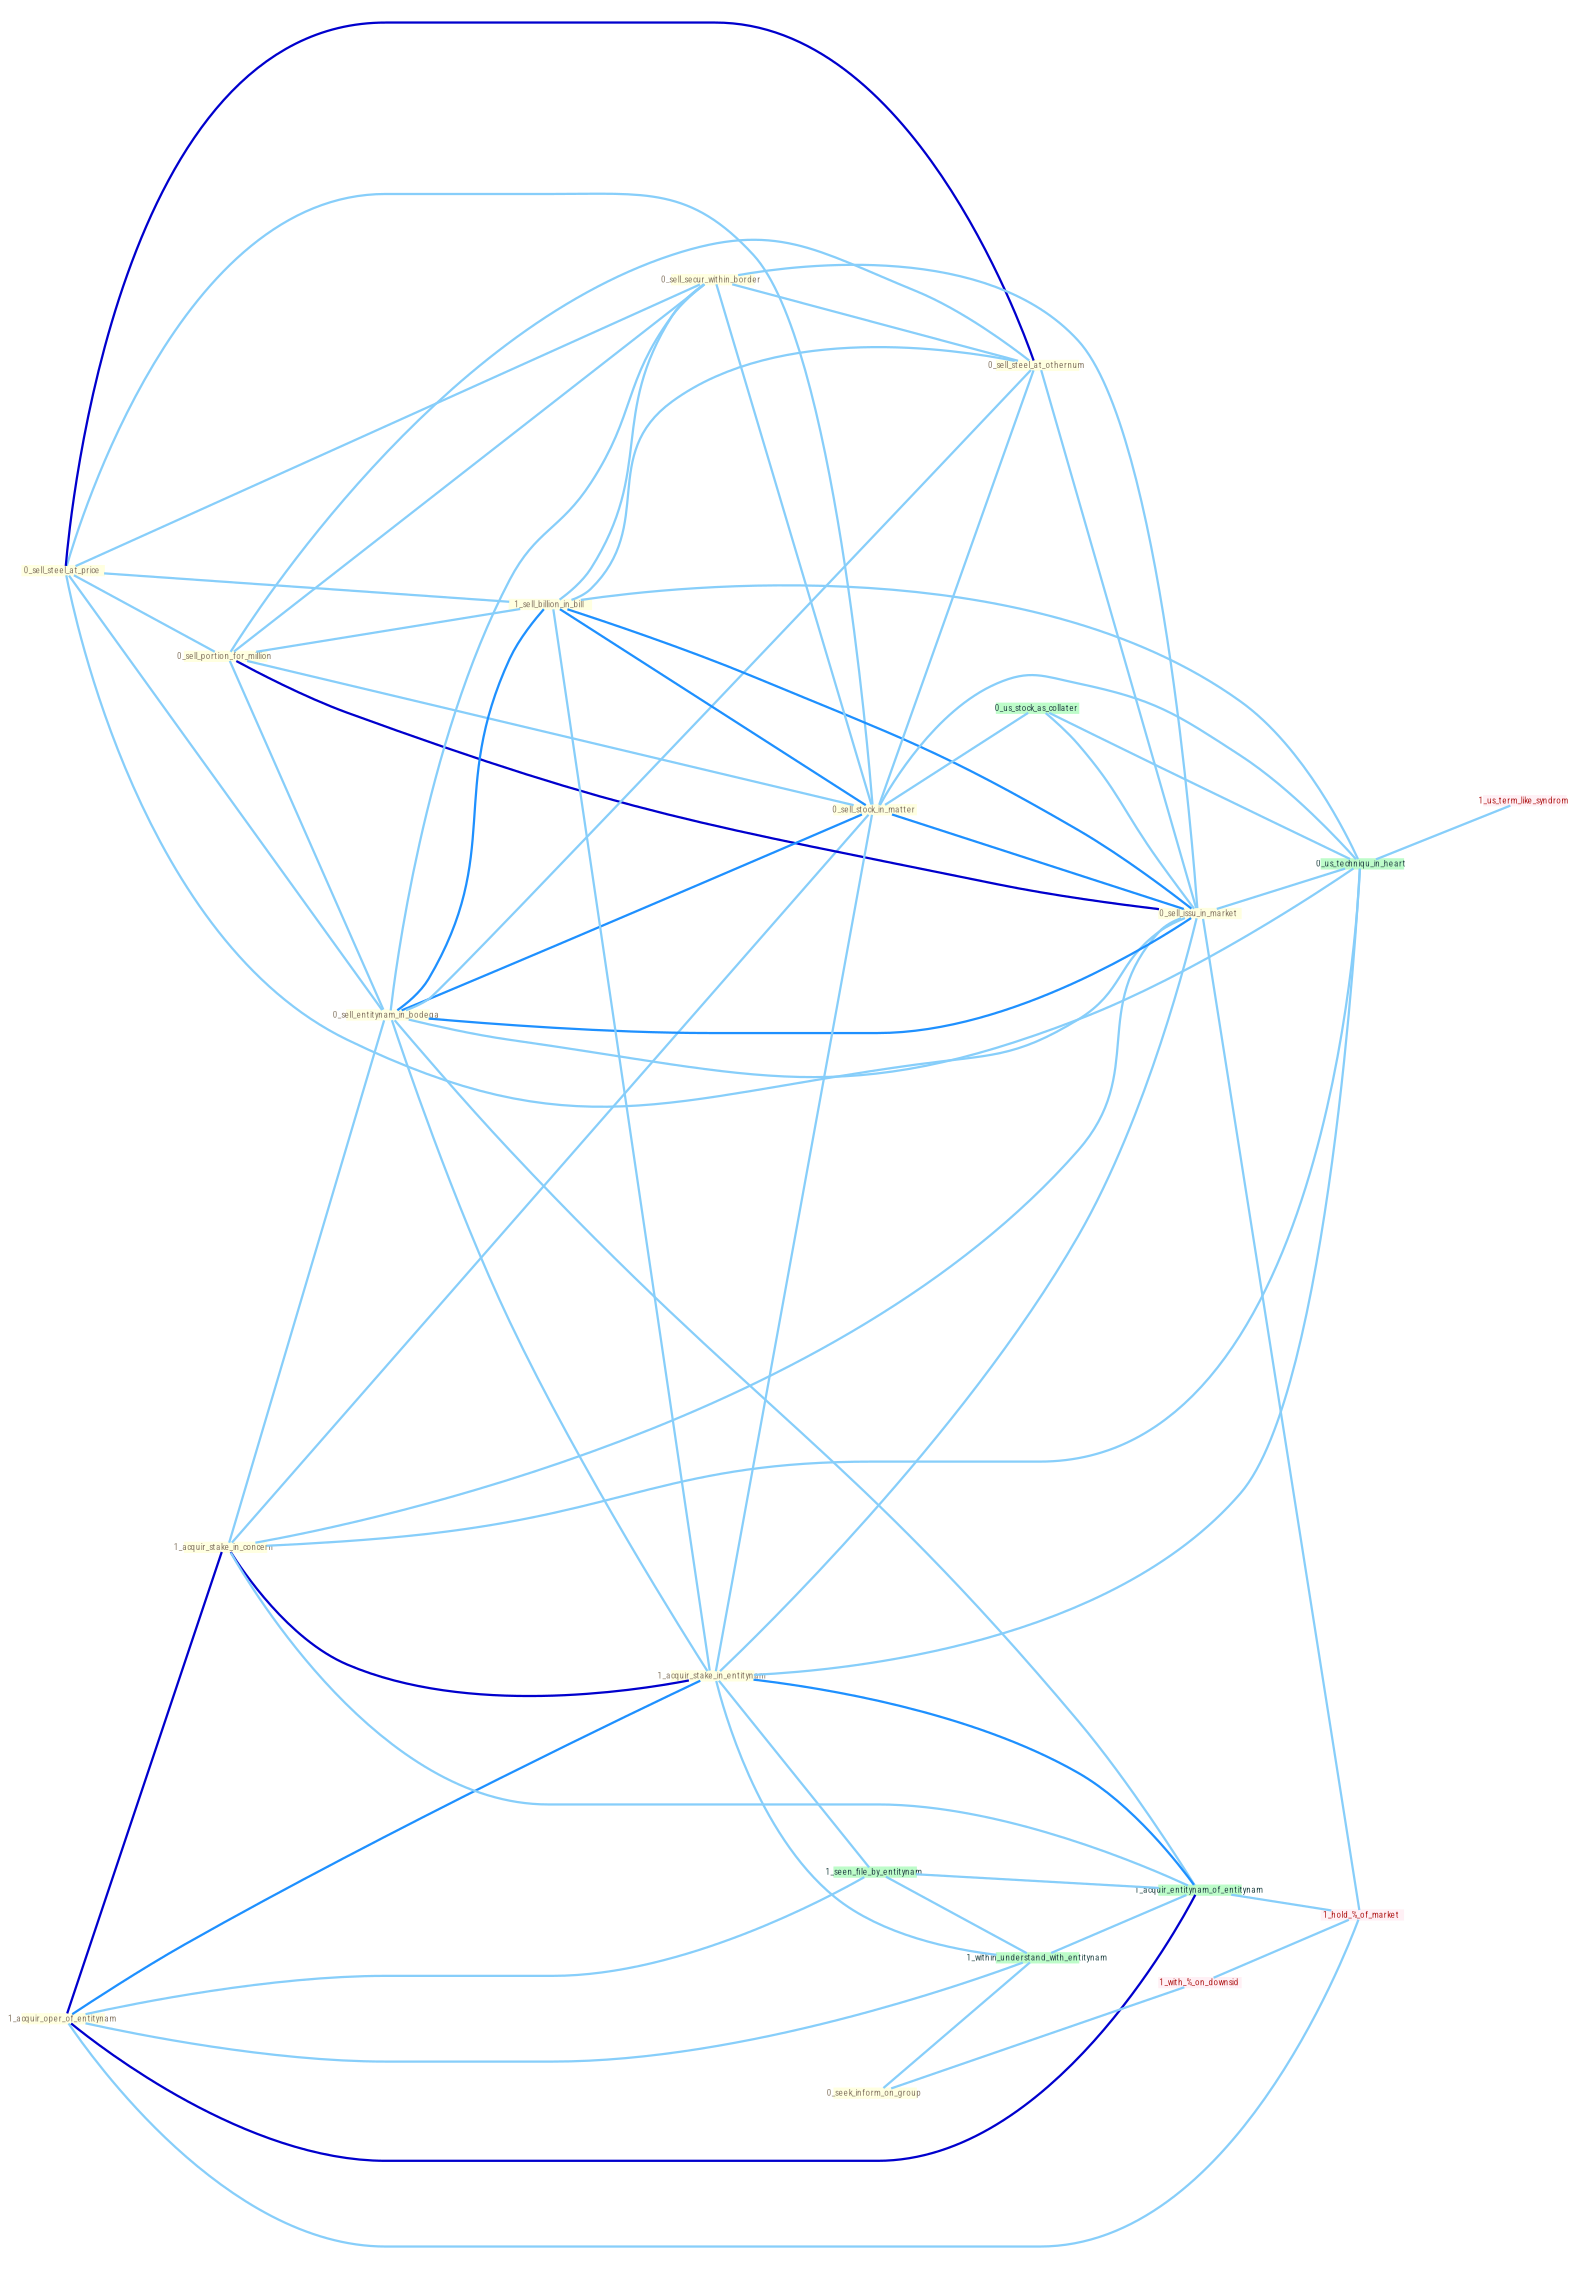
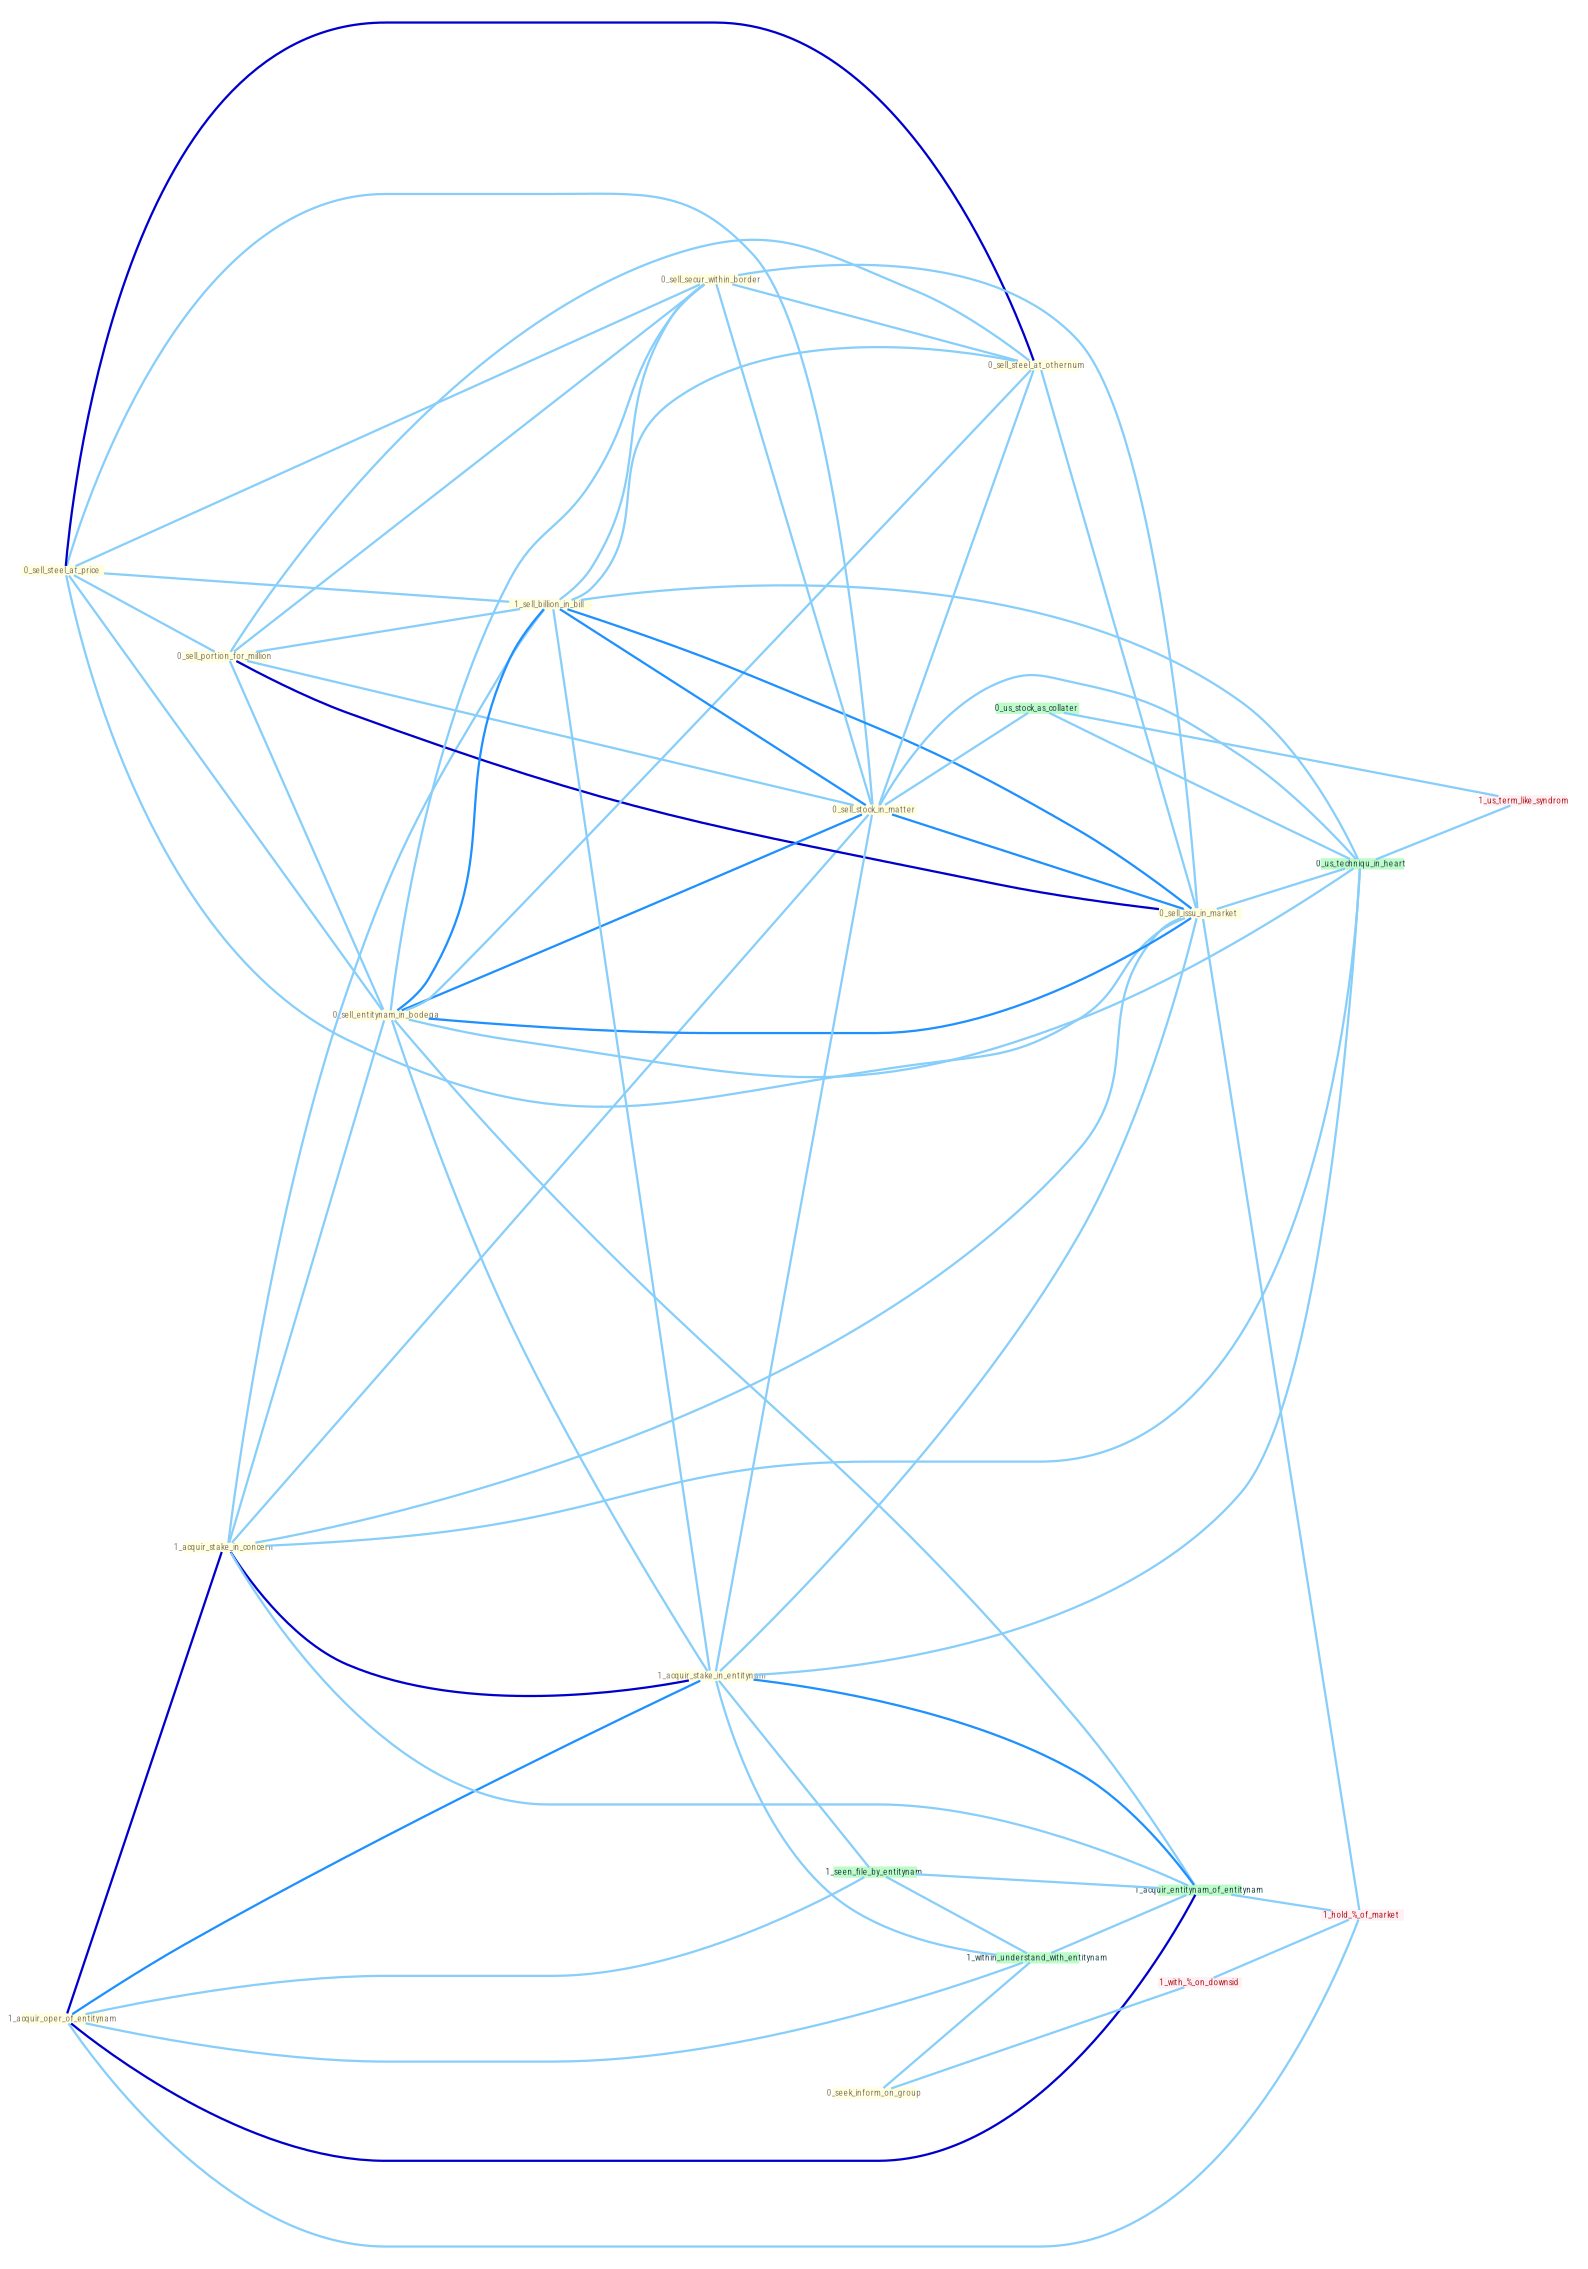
  graph {
    fontname="Roboto Condensed"
    rankdir=LR
    node [color="#ffffe0" fixedsize=true fontcolor="#8b7d6b" fontname="Roboto Condensed" fontsize=4 shape=polygon style=filled]
    edge [color="#87cefa" fontname="Roboto Condensed" w=1]
    "0_sell_steel_at_price " [height=.06 width=.5]
    "1_acquir_oper_of_entitynam " [height=.06 width=.5]
    "1_acquir_stake_in_concern " [height=.06 width=.5]
    "0_sell_portion_for_million " [height=.06 width=.5]
    "0_seek_inform_on_group " [height=.06 width=.5]
    "0_sell_entitynam_in_bodega " [height=.06 width=.5]
    "1_sell_billion_in_bill " [height=.06 width=.5]
    "1_acquir_stake_in_entitynam " [height=.06 width=.5]
    "0_sell_secur_within_border " [height=.06 width=.5]
    "0_sell_stock_in_matter " [height=.06 width=.5]
    "0_sell_steel_at_othernum " [height=.06 width=.5]
    "0_sell_issu_in_market " [height=.06 width=.5]
    n13 [color="#fff0f5" fontcolor="#b22222" height=.06 label="1_with_%_on_downsid" width=.5]
    "1_us_term_like_syndrom " [color="#fff0f5" fontcolor="#b22222" height=.06 width=.5]
    "1_hold_%_of_market " [color="#fff0f5" fontcolor="#b22222" height=.06 width=.5]
    "1_seen_file_by_entitynam " [color="#BDFCC9" fontcolor="#2f4f4f" height=.06 width=.5]
    n17 [color="#BDFCC9" fontcolor="#2f4f4f" height=.06 label="1_within_understand_with_entitynam" width=.5]
    "1_acquir_entitynam_of_entitynam " [color="#BDFCC9" fontcolor="#2f4f4f" height=.06 width=.5]
    "0_us_techniqu_in_heart " [color="#BDFCC9" fontcolor="#2f4f4f" height=.06 width=.5]
    "0_us_stock_as_collater " [color="#BDFCC9" fontcolor="#2f4f4f" height=.06 width=.5]
    subgraph sub_1 {
      "0_sell_steel_at_price "
      "1_acquir_oper_of_entitynam "
      "1_acquir_stake_in_concern "
      "0_sell_portion_for_million "
      "0_seek_inform_on_group "
      "0_sell_entitynam_in_bodega "
      "1_sell_billion_in_bill "
      "1_acquir_stake_in_entitynam "
      "0_sell_secur_within_border "
      "0_sell_stock_in_matter "
      "0_sell_steel_at_othernum "
      "0_sell_issu_in_market "
    }
    subgraph sub_2 {
      n13
      "1_us_term_like_syndrom "
      "1_hold_%_of_market "
    }
    "0_sell_steel_at_price " -- "0_sell_portion_for_million "
    "0_sell_steel_at_price " -- "0_sell_entitynam_in_bodega "
    "0_sell_steel_at_price " -- "1_sell_billion_in_bill "
    "0_sell_steel_at_price " -- "0_sell_secur_within_border "
    "0_sell_steel_at_price " -- "0_sell_stock_in_matter "
    "0_sell_steel_at_price " -- "0_sell_steel_at_othernum " [color="#0000cd" w=3]
    "0_sell_steel_at_price " -- "0_sell_issu_in_market "
    "1_acquir_oper_of_entitynam " -- "1_acquir_stake_in_concern " [color="#0000cd"]
    "1_acquir_oper_of_entitynam " -- "1_acquir_stake_in_entitynam " [color="#1e90ff" w=2]
    "1_acquir_oper_of_entitynam " -- "1_hold_%_of_market "
    "1_acquir_oper_of_entitynam " -- "1_seen_file_by_entitynam "
    "1_acquir_oper_of_entitynam " -- n17
    "1_acquir_oper_of_entitynam " -- "1_acquir_entitynam_of_entitynam " [color="#0000cd" w=3]
    "1_acquir_stake_in_concern " -- "0_sell_entitynam_in_bodega "
+   "1_acquir_stake_in_concern " -- "1_sell_billion_in_bill "
    "1_acquir_stake_in_concern " -- "1_acquir_stake_in_entitynam " [color="#0000cd" w=3]
    "1_acquir_stake_in_concern " -- "0_sell_stock_in_matter "
    "1_acquir_stake_in_concern " -- "0_sell_issu_in_market "
    "1_acquir_stake_in_concern " -- "1_acquir_entitynam_of_entitynam "
    "1_acquir_stake_in_concern " -- "0_us_techniqu_in_heart "
    "0_sell_portion_for_million " -- "0_sell_entitynam_in_bodega "
    "0_sell_portion_for_million " -- "1_sell_billion_in_bill "
    "0_sell_portion_for_million " -- "0_sell_secur_within_border "
    "0_sell_portion_for_million " -- "0_sell_stock_in_matter "
    "0_sell_portion_for_million " -- "0_sell_steel_at_othernum "
    "0_sell_portion_for_million " -- "0_sell_issu_in_market " [color="#0000cd"]
    "0_seek_inform_on_group " -- n13
    "0_seek_inform_on_group " -- n17
    "0_sell_entitynam_in_bodega " -- "1_sell_billion_in_bill " [color="#1e90ff" w=2]
    "0_sell_entitynam_in_bodega " -- "1_acquir_stake_in_entitynam "
    "0_sell_entitynam_in_bodega " -- "0_sell_secur_within_border "
    "0_sell_entitynam_in_bodega " -- "0_sell_stock_in_matter " [color="#1e90ff" w=2]
    "0_sell_entitynam_in_bodega " -- "0_sell_steel_at_othernum "
    "0_sell_entitynam_in_bodega " -- "0_sell_issu_in_market " [color="#1e90ff" w=2]
    "0_sell_entitynam_in_bodega " -- "1_acquir_entitynam_of_entitynam "
    "0_sell_entitynam_in_bodega " -- "0_us_techniqu_in_heart "
    "1_sell_billion_in_bill " -- "1_acquir_stake_in_entitynam "
    "1_sell_billion_in_bill " -- "0_sell_secur_within_border "
    "1_sell_billion_in_bill " -- "0_sell_stock_in_matter " [color="#1e90ff" w=2]
    "1_sell_billion_in_bill " -- "0_sell_steel_at_othernum "
    "1_sell_billion_in_bill " -- "0_sell_issu_in_market " [color="#1e90ff" w=2]
    "1_sell_billion_in_bill " -- "0_us_techniqu_in_heart "
    "1_acquir_stake_in_entitynam " -- "0_sell_stock_in_matter "
    "1_acquir_stake_in_entitynam " -- "0_sell_issu_in_market "
    "1_acquir_stake_in_entitynam " -- "1_seen_file_by_entitynam "
    "1_acquir_stake_in_entitynam " -- n17
    "1_acquir_stake_in_entitynam " -- "1_acquir_entitynam_of_entitynam " [color="#1e90ff" w=2]
    "1_acquir_stake_in_entitynam " -- "0_us_techniqu_in_heart "
    "0_sell_secur_within_border " -- "0_sell_stock_in_matter "
    "0_sell_secur_within_border " -- "0_sell_steel_at_othernum "
    "0_sell_secur_within_border " -- "0_sell_issu_in_market "
    "0_sell_stock_in_matter " -- "0_sell_steel_at_othernum "
    "0_sell_stock_in_matter " -- "0_sell_issu_in_market " [color="#1e90ff" w=2]
    "0_sell_stock_in_matter " -- "0_us_techniqu_in_heart "
    "0_sell_stock_in_matter " -- "0_us_stock_as_collater "
    "0_sell_steel_at_othernum " -- "0_sell_issu_in_market "
    "0_sell_issu_in_market " -- "1_hold_%_of_market "
    "0_sell_issu_in_market " -- "0_us_techniqu_in_heart "
    n13 -- "1_hold_%_of_market "
    "1_seen_file_by_entitynam " -- n17
    "1_seen_file_by_entitynam " -- "1_acquir_entitynam_of_entitynam "
    n17 -- "1_acquir_entitynam_of_entitynam "
    "1_acquir_entitynam_of_entitynam " -- "1_hold_%_of_market "
    "0_us_techniqu_in_heart " -- "1_us_term_like_syndrom "
-   "0_us_stock_as_collater " -- "0_sell_issu_in_market "
+   "0_us_stock_as_collater " -- "1_us_term_like_syndrom "
    "0_us_stock_as_collater " -- "0_us_techniqu_in_heart "
  }
